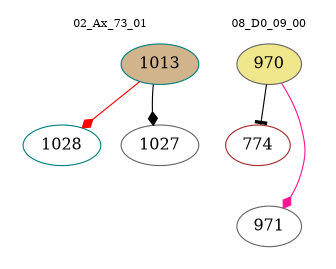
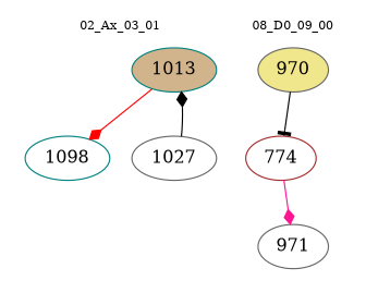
  digraph {
    node [color=gray40 fillcolor=white style=filled]
    edge [arrowhead=diamond color=black]
    n1 [color=teal fillcolor=tan label=1013]
-   n2 [color=teal label=1028]
+   n2 [color=teal label=1098]
    n3 [label=1027]
    n4 [fillcolor=khaki label=970]
    n5 [color=brown label=774]
    n6 [label=971]
    subgraph cluster_1 {
      color=white
      fontsize=10
-     label="02_Ax_73_01"
+     label="02_Ax_03_01"
      n1
      n2
      n3
    }
    subgraph cluster_2 {
      color=white
      fontsize=10
      label="08_D0_09_00"
      n4
      n5
      n6
    }
    n1 -> n2 [color=red]
-   n1 -> n3
+   n3 -> n1
    n4 -> n5 [arrowhead=tee]
-   n4 -> n6 [color=deeppink]
+   n5 -> n6 [color=deeppink]
  }
